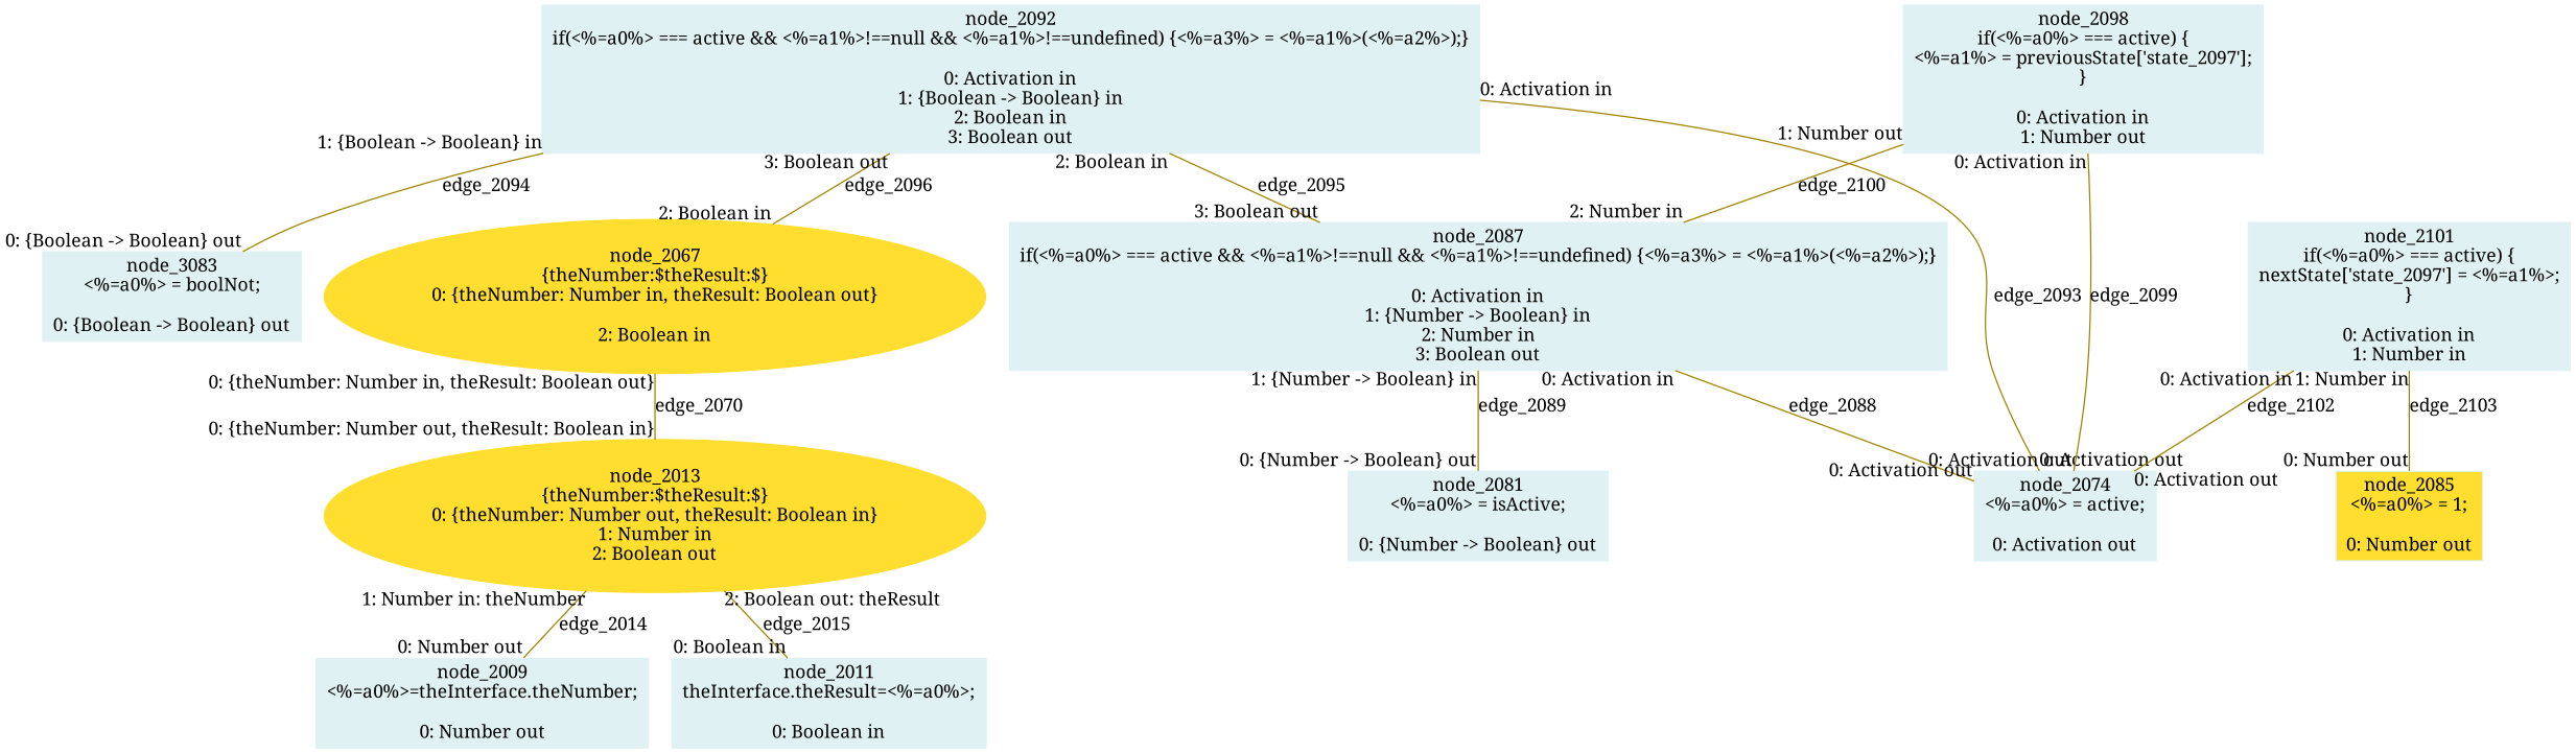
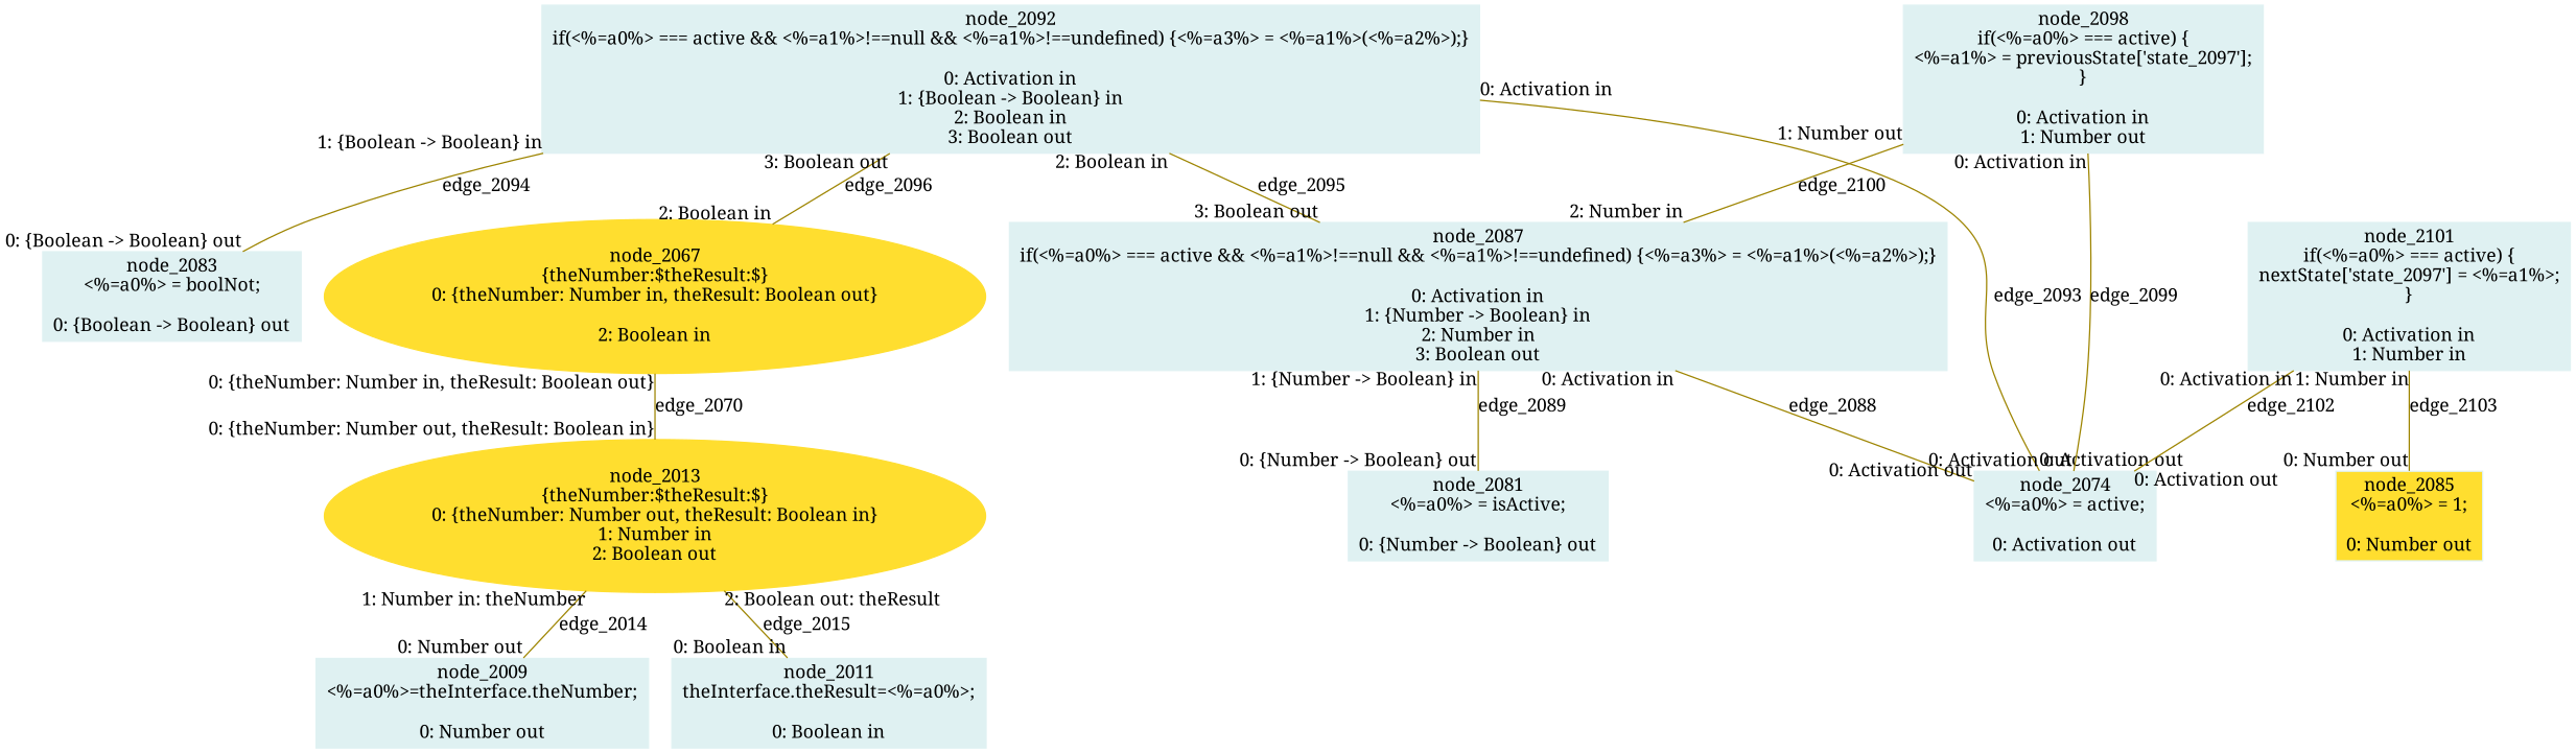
  digraph {
    fontname="Noto Serif"
    node [color="#dff1f2" fontname="Noto Serif" shape=box style=filled]
    edge [arrowHead=none arrowsize=1 color="#9d8400" dir=none fontname="Noto Serif" headlabel="0: Activation out" taillabel="0: Activation in"]
    n1 [label="node_2009\n<%=a0%>=theInterface.theNumber;\n\n0: Number out"]
    n2 [label="node_2011\ntheInterface.theResult=<%=a0%>;\n\n0: Boolean in"]
    n3 [color="#ffde2f" label="node_2013\n{theNumber:$theResult:$}\n0: {theNumber: Number out, theResult: Boolean in}\n1: Number in\n2: Boolean out" shape=ellipse]
    n4 [color="#ffde2f" label="node_2067\n{theNumber:$theResult:$}\n0: {theNumber: Number in, theResult: Boolean out}\n\n2: Boolean in" shape=ellipse]
    n5 [label="node_2074\n<%=a0%> = active;\n\n0: Activation out"]
    n6 [label="node_2081\n<%=a0%> = isActive;\n\n0: {Number -> Boolean} out"]
-   n7 [label="node_3083\n<%=a0%> = boolNot;\n\n0: {Boolean -> Boolean} out"]
+   n7 [label="node_2083\n<%=a0%> = boolNot;\n\n0: {Boolean -> Boolean} out"]
    n8 [fillcolor="#ffde2f" label="node_2085\n<%=a0%> = 1;\n\n0: Number out"]
    n9 [label="node_2087\nif(<%=a0%> === active && <%=a1%>!==null && <%=a1%>!==undefined) {<%=a3%> = <%=a1%>(<%=a2%>);}\n\n0: Activation in\n1: {Number -> Boolean} in\n2: Number in\n3: Boolean out"]
    n10 [label="node_2092\nif(<%=a0%> === active && <%=a1%>!==null && <%=a1%>!==undefined) {<%=a3%> = <%=a1%>(<%=a2%>);}\n\n0: Activation in\n1: {Boolean -> Boolean} in\n2: Boolean in\n3: Boolean out"]
    n11 [label="node_2098\nif(<%=a0%> === active) {\n<%=a1%> = previousState['state_2097'];\n}\n\n0: Activation in\n1: Number out"]
    n12 [label="node_2101\nif(<%=a0%> === active) {\nnextState['state_2097'] = <%=a1%>;\n}\n\n0: Activation in\n1: Number in"]
    n3 -> n1 [headlabel="0: Number out" label=edge_2014 taillabel="1: Number in: theNumber"]
    n3 -> n2 [headlabel="0: Boolean in" label=edge_2015 taillabel="2: Boolean out: theResult"]
    n4 -> n3 [headlabel="0: {theNumber: Number out, theResult: Boolean in}" label=edge_2070 taillabel="0: {theNumber: Number in, theResult: Boolean out}"]
    n9 -> n5 [label=edge_2088]
    n9 -> n6 [headlabel="0: {Number -> Boolean} out" label=edge_2089 taillabel="1: {Number -> Boolean} in"]
    n10 -> n4 [headlabel="2: Boolean in" label=edge_2096 taillabel="3: Boolean out"]
    n10 -> n5 [label=edge_2093]
    n10 -> n7 [headlabel="0: {Boolean -> Boolean} out" label=edge_2094 taillabel="1: {Boolean -> Boolean} in"]
    n10 -> n9 [headlabel="3: Boolean out" label=edge_2095 taillabel="2: Boolean in"]
    n11 -> n5 [label=edge_2099]
    n11 -> n9 [headlabel="2: Number in" label=edge_2100 taillabel="1: Number out"]
    n12 -> n5 [label=edge_2102]
    n12 -> n8 [headlabel="0: Number out" label=edge_2103 taillabel="1: Number in"]
  }
